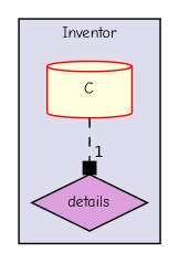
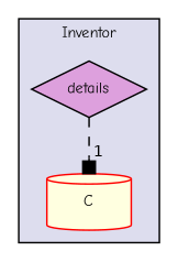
  digraph {
    compound=true
    fontname="Comic Neue"
    node [fontname="Comic Neue" fontsize=10 style=filled]
    n1 [color=red fillcolor=lightyellow label=C shape=cylinder]
    n2 [fillcolor=plum label=details pencolor=black shape=diamond]
    subgraph cluster_1 {
      bgcolor="#ddddee"
      fontsize=10
      label=Inventor
      pencolor=black
      n1
      n2
    }
-   n1 -> n2 [headlabel=1 labeldistance=1.5 labelfontname=Helvetica labelfontsize=10 style=dashed arrowhead=box fontname="Comic Neue"]
+   n2 -> n1 [headlabel=1 labeldistance=1.5 labelfontname=Helvetica labelfontsize=10 style=dashed arrowhead=box fontname="Comic Neue"]
  }
